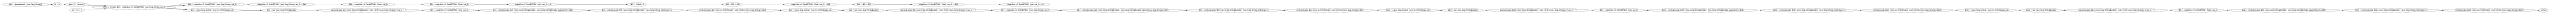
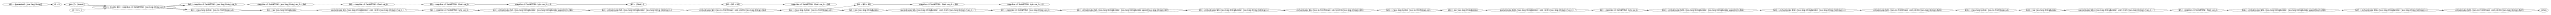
  digraph {
    fontname="IBM Plex Mono"
    rankdir=LR
    node [fontname="IBM Plex Mono"]
    edge [fontname="IBM Plex Mono" style=bold]
    "r18 := @parameter0: java.lang.String[]"
    "i3 = 0"
    "goto [?= (branch)]"
    "if i3 < 11 goto $r0 = <compiler.c2.Test6877254: java.lang.String var_2>"
    "$r0 = <compiler.c2.Test6877254: java.lang.String var_2>"
    "$r2 = <java.lang.System: java.io.PrintStream out>"
    "<compiler.c2.Test6877254: java.lang.String var_2> = $r0"
    "$f0 = <compiler.c2.Test6877254: float var_4>"
    "$f1 = <compiler.c2.Test6877254: float var_4>"
    "<compiler.c2.Test6877254: byte var_3> = 0"
    "$f2 = (float) 0"
    "$f3 = $f1 * $f2"
    "<compiler.c2.Test6877254: float var_4> = $f3"
    "$f4 = $f0 * $f3"
    "<compiler.c2.Test6877254: float var_4> = $f4"
    "<compiler.c2.Test6877254: byte var_1> = 0"
    "i3 = i3 + 1"
    "$r1 = new java.lang.StringBuilder"
    "specialinvoke $r1.<java.lang.StringBuilder: void <init>(java.lang.String)>(\"var_1 = \")"
    "$b1 = <compiler.c2.Test6877254: byte var_1>"
    "$r3 = virtualinvoke $r1.<java.lang.StringBuilder: java.lang.StringBuilder append(int)>($b1)"
    "$r4 = virtualinvoke $r3.<java.lang.StringBuilder: java.lang.String toString()>()"
    "virtualinvoke $r2.<java.io.PrintStream: void println(java.lang.String)>($r4)"
    "$r6 = <java.lang.System: java.io.PrintStream out>"
    "$r5 = new java.lang.StringBuilder"
    "specialinvoke $r5.<java.lang.StringBuilder: void <init>(java.lang.String)>(\"var_2 = \")"
    "$r7 = <compiler.c2.Test6877254: java.lang.String var_2>"
    "$r8 = virtualinvoke $r5.<java.lang.StringBuilder: java.lang.StringBuilder append(java.lang.String)>($r7)"
    "$r9 = virtualinvoke $r8.<java.lang.StringBuilder: java.lang.String toString()>()"
    "virtualinvoke $r6.<java.io.PrintStream: void println(java.lang.String)>($r9)"
    "$r11 = <java.lang.System: java.io.PrintStream out>"
    "$r10 = new java.lang.StringBuilder"
    "specialinvoke $r10.<java.lang.StringBuilder: void <init>(java.lang.String)>(\"var_3 = \")"
    "$b2 = <compiler.c2.Test6877254: byte var_3>"
    "$r12 = virtualinvoke $r10.<java.lang.StringBuilder: java.lang.StringBuilder append(int)>($b2)"
    "$r13 = virtualinvoke $r12.<java.lang.StringBuilder: java.lang.String toString()>()"
    "virtualinvoke $r11.<java.io.PrintStream: void println(java.lang.String)>($r13)"
    "$r15 = <java.lang.System: java.io.PrintStream out>"
    "$r14 = new java.lang.StringBuilder"
    "specialinvoke $r14.<java.lang.StringBuilder: void <init>(java.lang.String)>(\"var_4 = \")"
    "$f5 = <compiler.c2.Test6877254: float var_4>"
    "$r16 = virtualinvoke $r14.<java.lang.StringBuilder: java.lang.StringBuilder append(float)>($f5)"
    "$r17 = virtualinvoke $r16.<java.lang.StringBuilder: java.lang.String toString()>()"
    "virtualinvoke $r15.<java.io.PrintStream: void println(java.lang.String)>($r17)"
    return
    "r18 := @parameter0: java.lang.String[]" -> "i3 = 0"
    "i3 = 0" -> "goto [?= (branch)]" [style=dashed]
    "goto [?= (branch)]" -> "if i3 < 11 goto $r0 = <compiler.c2.Test6877254: java.lang.String var_2>"
    "if i3 < 11 goto $r0 = <compiler.c2.Test6877254: java.lang.String var_2>" -> "$r0 = <compiler.c2.Test6877254: java.lang.String var_2>"
    "if i3 < 11 goto $r0 = <compiler.c2.Test6877254: java.lang.String var_2>" -> "$r2 = <java.lang.System: java.io.PrintStream out>"
    "$r0 = <compiler.c2.Test6877254: java.lang.String var_2>" -> "<compiler.c2.Test6877254: java.lang.String var_2> = $r0" [style=dashed]
    "$r2 = <java.lang.System: java.io.PrintStream out>" -> "$r1 = new java.lang.StringBuilder"
    "<compiler.c2.Test6877254: java.lang.String var_2> = $r0" -> "$f0 = <compiler.c2.Test6877254: float var_4>" [style=dashed]
    "$f0 = <compiler.c2.Test6877254: float var_4>" -> "$f1 = <compiler.c2.Test6877254: float var_4>" [style=dashed]
    "$f1 = <compiler.c2.Test6877254: float var_4>" -> "<compiler.c2.Test6877254: byte var_3> = 0"
    "<compiler.c2.Test6877254: byte var_3> = 0" -> "$f2 = (float) 0"
    "$f2 = (float) 0" -> "$f3 = $f1 * $f2" [style=dashed]
    "$f3 = $f1 * $f2" -> "<compiler.c2.Test6877254: float var_4> = $f3" [style=solid]
-   "<compiler.c2.Test6877254: float var_4> = $f3" -> "$f4 = $f0 * $f3" [style=solid]
+   "$r6 = <java.lang.System: java.io.PrintStream out>" -> "$f4 = $f0 * $f3" [style=solid]
    "$f4 = $f0 * $f3" -> "<compiler.c2.Test6877254: float var_4> = $f4"
    "<compiler.c2.Test6877254: float var_4> = $f4" -> "<compiler.c2.Test6877254: byte var_1> = 0" [style=solid]
    "i3 = i3 + 1" -> "if i3 < 11 goto $r0 = <compiler.c2.Test6877254: java.lang.String var_2>" [style=dashed]
    "$r1 = new java.lang.StringBuilder" -> "specialinvoke $r1.<java.lang.StringBuilder: void <init>(java.lang.String)>(\"var_1 = \")" [style=solid]
    "specialinvoke $r1.<java.lang.StringBuilder: void <init>(java.lang.String)>(\"var_1 = \")" -> "$b1 = <compiler.c2.Test6877254: byte var_1>" [style=solid]
    "$b1 = <compiler.c2.Test6877254: byte var_1>" -> "$r3 = virtualinvoke $r1.<java.lang.StringBuilder: java.lang.StringBuilder append(int)>($b1)"
    "$r3 = virtualinvoke $r1.<java.lang.StringBuilder: java.lang.StringBuilder append(int)>($b1)" -> "$r4 = virtualinvoke $r3.<java.lang.StringBuilder: java.lang.String toString()>()"
    "$r4 = virtualinvoke $r3.<java.lang.StringBuilder: java.lang.String toString()>()" -> "virtualinvoke $r2.<java.io.PrintStream: void println(java.lang.String)>($r4)" [style=dashed]
    "virtualinvoke $r2.<java.io.PrintStream: void println(java.lang.String)>($r4)" -> "$r6 = <java.lang.System: java.io.PrintStream out>"
    "$r6 = <java.lang.System: java.io.PrintStream out>" -> "$r5 = new java.lang.StringBuilder"
    "$r5 = new java.lang.StringBuilder" -> "specialinvoke $r5.<java.lang.StringBuilder: void <init>(java.lang.String)>(\"var_2 = \")" [style=solid]
    "specialinvoke $r5.<java.lang.StringBuilder: void <init>(java.lang.String)>(\"var_2 = \")" -> "$r7 = <compiler.c2.Test6877254: java.lang.String var_2>"
    "$r7 = <compiler.c2.Test6877254: java.lang.String var_2>" -> "$r8 = virtualinvoke $r5.<java.lang.StringBuilder: java.lang.StringBuilder append(java.lang.String)>($r7)"
    "$r8 = virtualinvoke $r5.<java.lang.StringBuilder: java.lang.StringBuilder append(java.lang.String)>($r7)" -> "$r9 = virtualinvoke $r8.<java.lang.StringBuilder: java.lang.String toString()>()"
    "$r9 = virtualinvoke $r8.<java.lang.StringBuilder: java.lang.String toString()>()" -> "virtualinvoke $r6.<java.io.PrintStream: void println(java.lang.String)>($r9)"
    "virtualinvoke $r6.<java.io.PrintStream: void println(java.lang.String)>($r9)" -> "$r11 = <java.lang.System: java.io.PrintStream out>" [style=solid]
    "$r11 = <java.lang.System: java.io.PrintStream out>" -> "$r10 = new java.lang.StringBuilder"
    "$r10 = new java.lang.StringBuilder" -> "specialinvoke $r10.<java.lang.StringBuilder: void <init>(java.lang.String)>(\"var_3 = \")" [style=solid]
    "specialinvoke $r10.<java.lang.StringBuilder: void <init>(java.lang.String)>(\"var_3 = \")" -> "$b2 = <compiler.c2.Test6877254: byte var_3>" [style=dashed]
    "$b2 = <compiler.c2.Test6877254: byte var_3>" -> "$r12 = virtualinvoke $r10.<java.lang.StringBuilder: java.lang.StringBuilder append(int)>($b2)"
    "$r12 = virtualinvoke $r10.<java.lang.StringBuilder: java.lang.StringBuilder append(int)>($b2)" -> "$r13 = virtualinvoke $r12.<java.lang.StringBuilder: java.lang.String toString()>()" [style=dashed]
    "$r13 = virtualinvoke $r12.<java.lang.StringBuilder: java.lang.String toString()>()" -> "virtualinvoke $r11.<java.io.PrintStream: void println(java.lang.String)>($r13)" [style=solid]
    "virtualinvoke $r11.<java.io.PrintStream: void println(java.lang.String)>($r13)" -> "$r15 = <java.lang.System: java.io.PrintStream out>" [style=dashed]
    "$r15 = <java.lang.System: java.io.PrintStream out>" -> "$r14 = new java.lang.StringBuilder" [style=dashed]
    "$r14 = new java.lang.StringBuilder" -> "specialinvoke $r14.<java.lang.StringBuilder: void <init>(java.lang.String)>(\"var_4 = \")"
    "specialinvoke $r14.<java.lang.StringBuilder: void <init>(java.lang.String)>(\"var_4 = \")" -> "$f5 = <compiler.c2.Test6877254: float var_4>" [style=dashed]
    "$f5 = <compiler.c2.Test6877254: float var_4>" -> "$r16 = virtualinvoke $r14.<java.lang.StringBuilder: java.lang.StringBuilder append(float)>($f5)" [style=solid]
    "$r16 = virtualinvoke $r14.<java.lang.StringBuilder: java.lang.StringBuilder append(float)>($f5)" -> "$r17 = virtualinvoke $r16.<java.lang.StringBuilder: java.lang.String toString()>()" [style=dashed]
    "$r17 = virtualinvoke $r16.<java.lang.StringBuilder: java.lang.String toString()>()" -> "virtualinvoke $r15.<java.io.PrintStream: void println(java.lang.String)>($r17)"
    "virtualinvoke $r15.<java.io.PrintStream: void println(java.lang.String)>($r17)" -> return [style=solid]
  }
